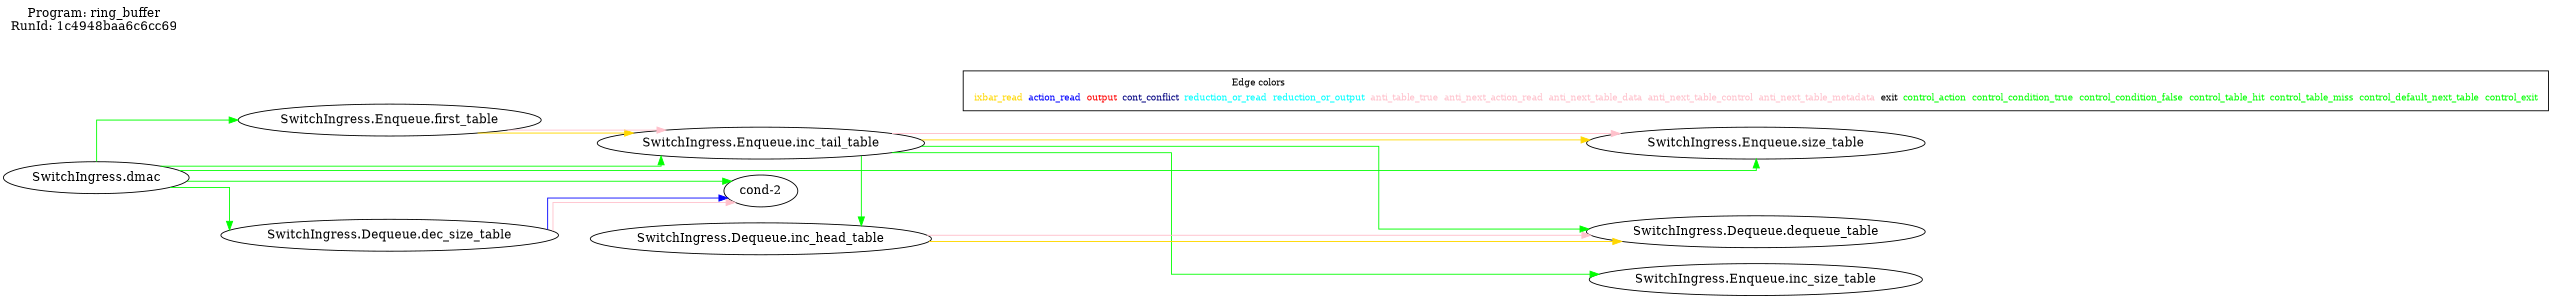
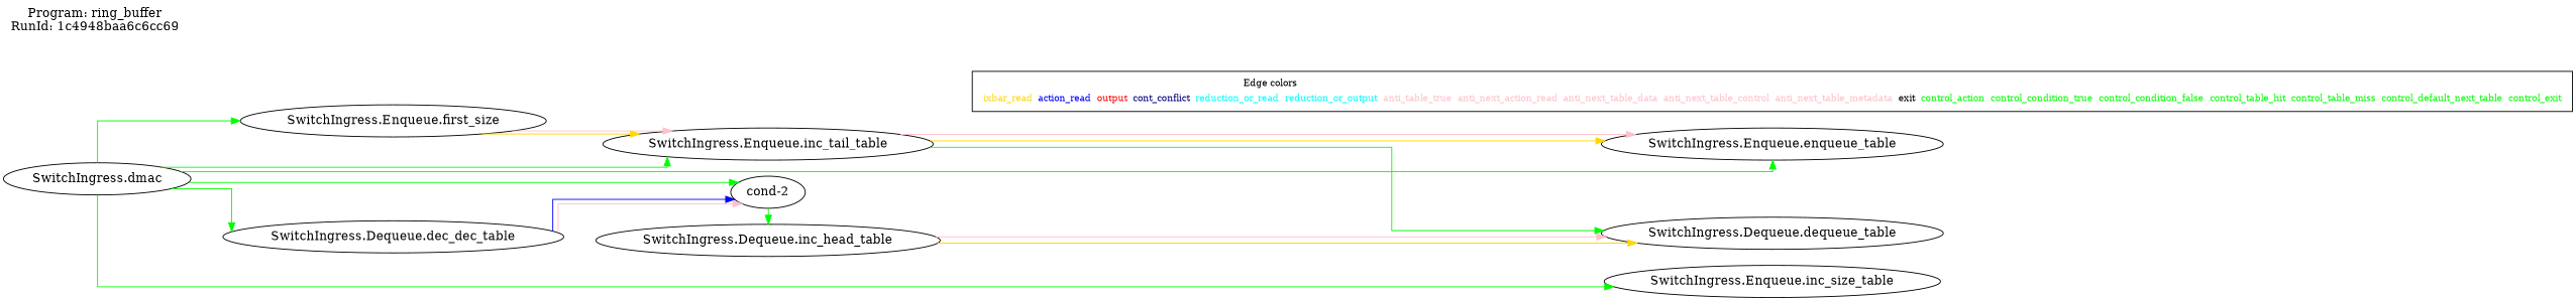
  digraph {
    label="Program: ring_buffer\nRunId: 1c4948baa6c6cc69\n"
    labeljust=l
    labelloc=t
    rankdir=LR
    splines=ortho
    edge [color=green]
    "SwitchIngress.Enqueue.inc_tail_table"
    "cond-2"
    "SwitchIngress.Dequeue.inc_head_table"
-   "SwitchIngress.Enqueue.enqueue_table" [label="SwitchIngress.Enqueue.size_table"]
+   "SwitchIngress.Enqueue.enqueue_table"
    "SwitchIngress.Dequeue.dequeue_table"
    n6 [fontsize=10 label=<<table border="0" cellborder="0"><tr><td colspan="8">Edge colors</td></tr><tr><td><font color="gold">ixbar_read</font></td><td><font color="blue">action_read</font></td><td><font color="red">output</font></td><td><font color="navy">cont_conflict</font></td><td><font color="cyan">reduction_or_read</font></td><td><font color="cyan">reduction_or_output</font></td><td><font color="pink">anti_table_true</font></td><td><font color="pink">anti_next_action_read</font></td><td><font color="pink">anti_next_table_data</font></td><td><font color="pink">anti_next_table_control</font></td><td><font color="pink">anti_next_table_metadata</font></td><td><font color="black">exit</font></td><td><font color="green">control_action</font></td><td><font color="green">control_condition_true</font></td><td><font color="green">control_condition_false</font></td><td><font color="green">control_table_hit</font></td><td><font color="green">control_table_miss</font></td><td><font color="green">control_default_next_table</font></td><td><font color="green">control_exit</font></td></tr></table>> shape=record]
    "SwitchIngress.dmac"
-   "SwitchIngress.Enqueue.first_table"
+   "SwitchIngress.Enqueue.first_table" [label="SwitchIngress.Enqueue.first_size"]
    "SwitchIngress.Enqueue.inc_size_table"
-   "SwitchIngress.Dequeue.dec_size_table"
+   "SwitchIngress.Dequeue.dec_size_table" [label="SwitchIngress.Dequeue.dec_dec_table"]
    subgraph sub_1 {
      rank=same
      "SwitchIngress.Enqueue.inc_tail_table"
      "cond-2"
      "SwitchIngress.Dequeue.inc_head_table"
    }
    subgraph sub_2 {
      rank=same
      "SwitchIngress.Enqueue.enqueue_table"
      "SwitchIngress.Dequeue.dequeue_table"
    }
    subgraph sub_3 {
      rank=max
      subgraph cluster_4 {
        rank=max
        n6
      }
    }
    "SwitchIngress.Enqueue.inc_tail_table" -> "SwitchIngress.Enqueue.enqueue_table" [color=gold]
    "SwitchIngress.Enqueue.inc_tail_table" -> "SwitchIngress.Enqueue.enqueue_table" [color=pink]
    "SwitchIngress.Enqueue.inc_tail_table" -> "SwitchIngress.Dequeue.dequeue_table"
-   "SwitchIngress.Enqueue.inc_tail_table" -> "SwitchIngress.Dequeue.inc_head_table"
+   "cond-2" -> "SwitchIngress.Dequeue.inc_head_table"
    "SwitchIngress.Dequeue.inc_head_table" -> "SwitchIngress.Dequeue.dequeue_table" [color=gold]
    "SwitchIngress.Dequeue.inc_head_table" -> "SwitchIngress.Dequeue.dequeue_table" [color=pink]
    "SwitchIngress.dmac" -> "SwitchIngress.Enqueue.inc_tail_table"
    "SwitchIngress.dmac" -> "cond-2"
    "SwitchIngress.dmac" -> "SwitchIngress.Enqueue.enqueue_table"
    "SwitchIngress.dmac" -> "SwitchIngress.Enqueue.first_table"
-   "SwitchIngress.Enqueue.inc_tail_table" -> "SwitchIngress.Enqueue.inc_size_table"
+   "SwitchIngress.dmac" -> "SwitchIngress.Enqueue.inc_size_table"
    "SwitchIngress.dmac" -> "SwitchIngress.Dequeue.dec_size_table"
    "SwitchIngress.Enqueue.first_table" -> "SwitchIngress.Enqueue.inc_tail_table" [color=gold]
    "SwitchIngress.Enqueue.first_table" -> "SwitchIngress.Enqueue.inc_tail_table" [color=pink]
    "SwitchIngress.Dequeue.dec_size_table" -> "cond-2" [color=blue]
    "SwitchIngress.Dequeue.dec_size_table" -> "cond-2" [color=pink]
  }
